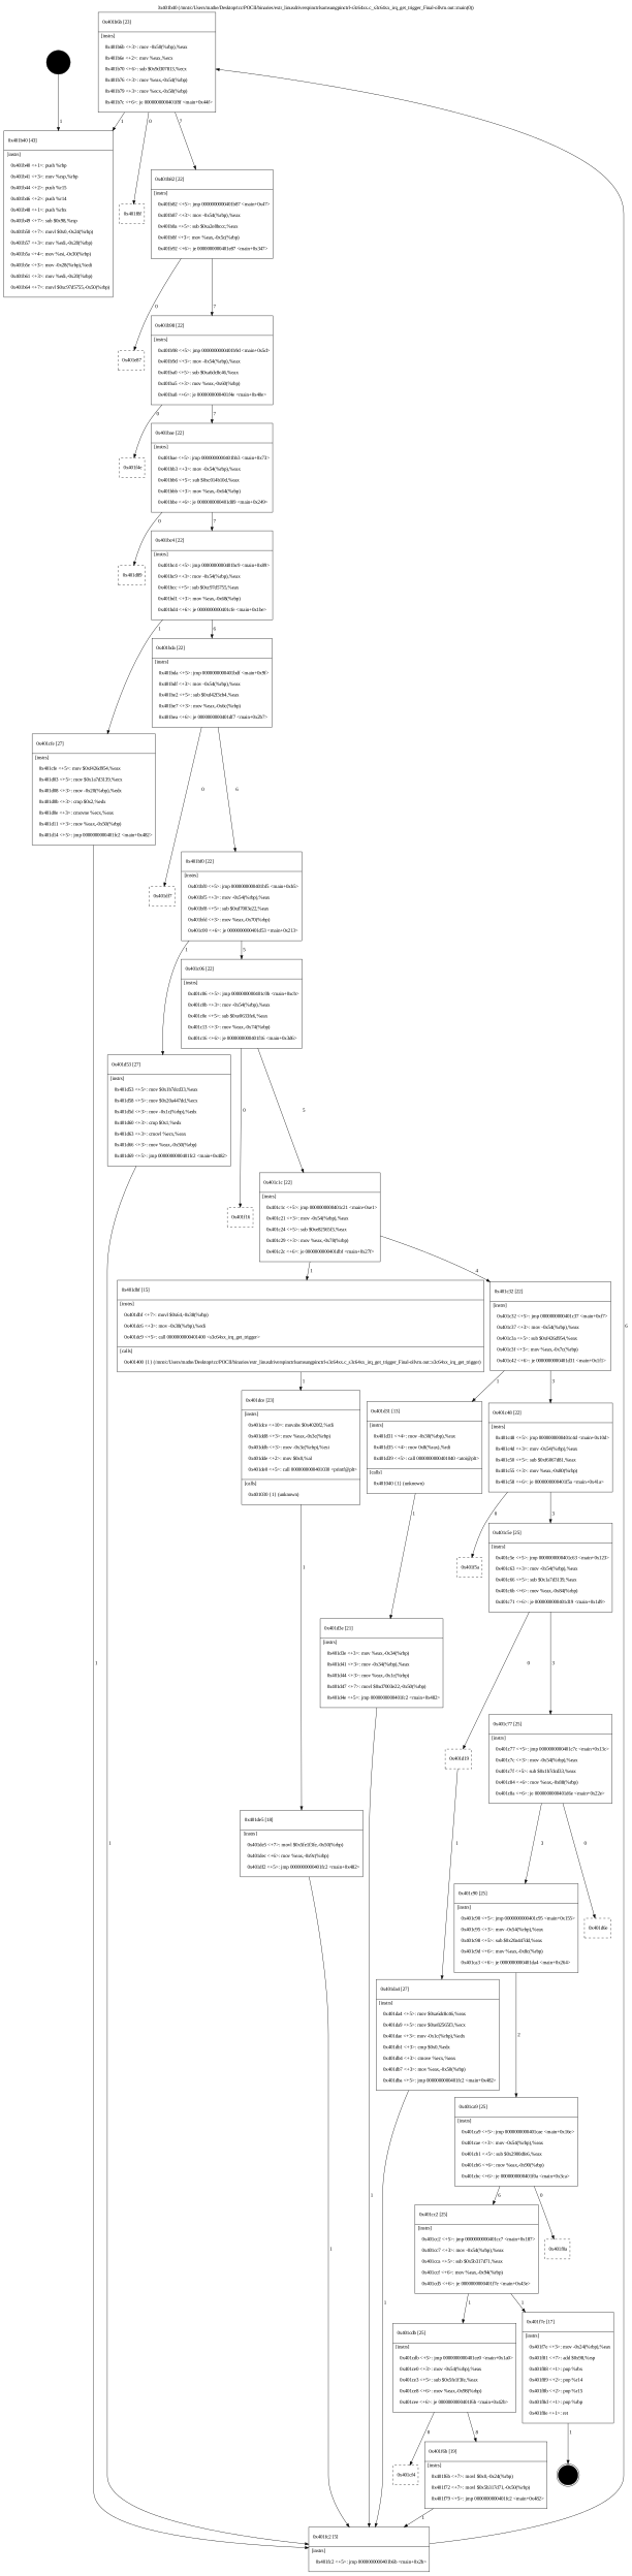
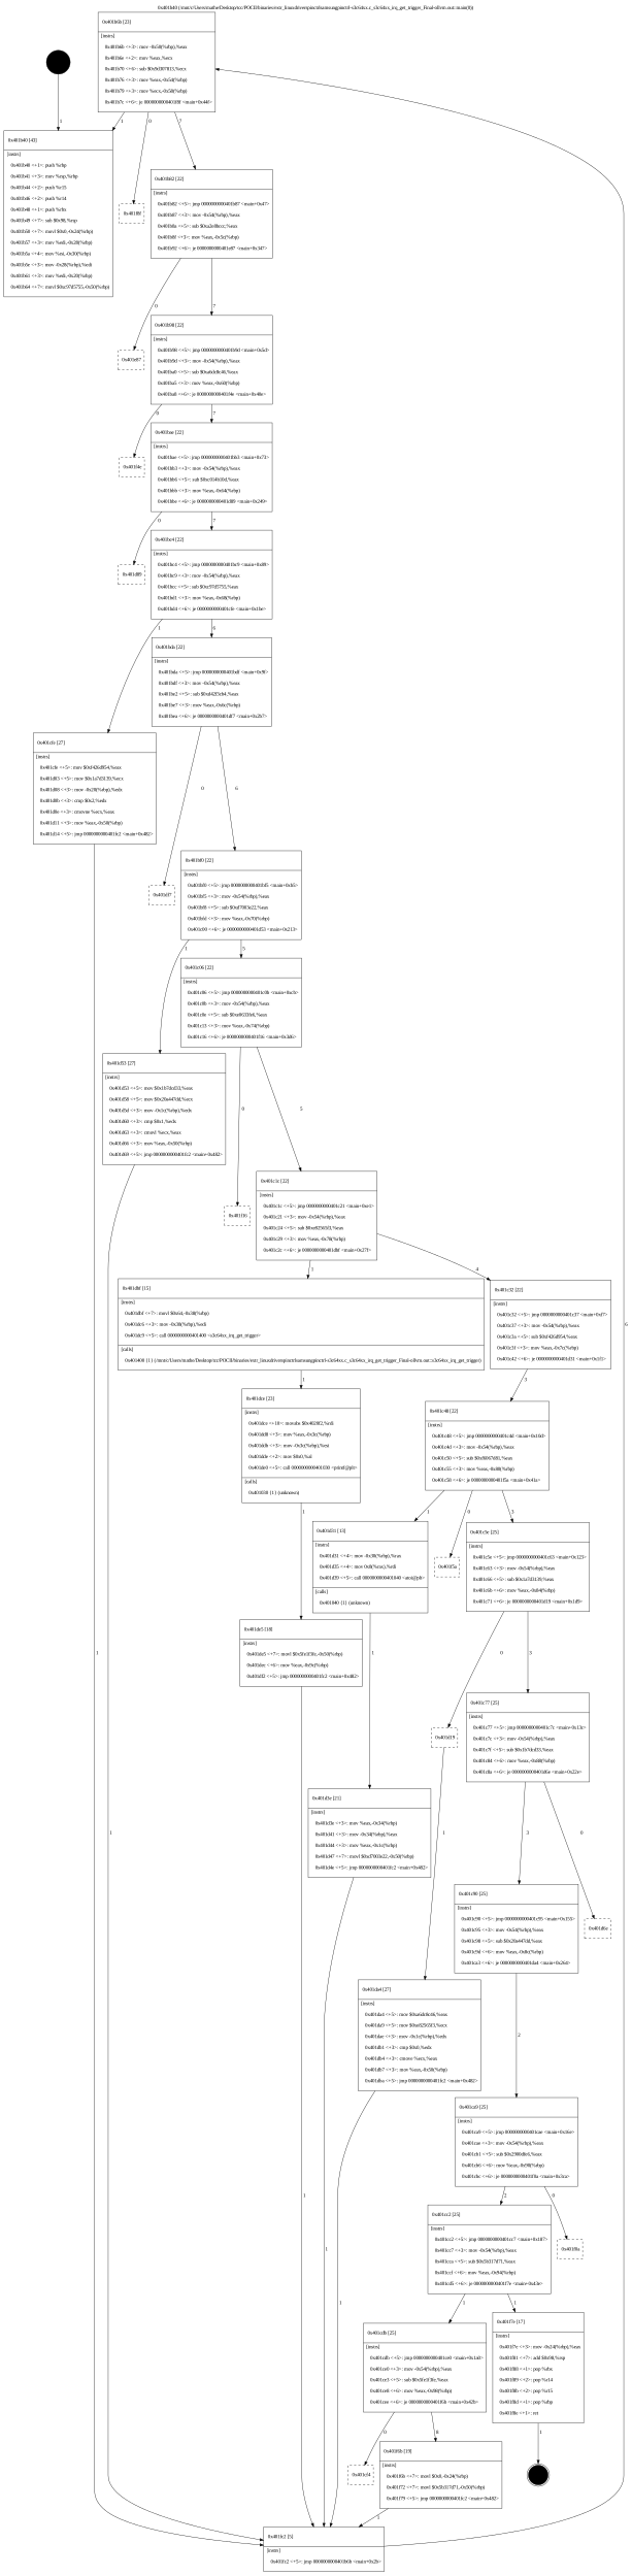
  digraph {
    fontname="Liberation Serif"
    label="0x401b40 (/mnt/c/Users/mathe/Desktop/tcc/POCII/binaries/extr_linuxdriverspinctrlsamsungpinctrl-s3c64xx.c_s3c64xx_irq_get_trigger_Final-ollvm.out::main(0))"
    labelloc=t
    node [fontname="Liberation Serif" shape=record]
    edge [fontname="Liberation Serif"]
    Entry [fillcolor=black height=0.3 shape=circle style=filled width=0.3]
    n2 [label="{\n     0x401b40 [43]\l\n     | [instrs]\l\n     &nbsp;&nbsp;0x401b40 \<+1\>: push %rbp\l\n     &nbsp;&nbsp;0x401b41 \<+3\>: mov %rsp,%rbp\l\n     &nbsp;&nbsp;0x401b44 \<+2\>: push %r15\l\n     &nbsp;&nbsp;0x401b46 \<+2\>: push %r14\l\n     &nbsp;&nbsp;0x401b48 \<+1\>: push %rbx\l\n     &nbsp;&nbsp;0x401b49 \<+7\>: sub $0x98,%rsp\l\n     &nbsp;&nbsp;0x401b50 \<+7\>: movl $0x0,-0x24(%rbp)\l\n     &nbsp;&nbsp;0x401b57 \<+3\>: mov %edi,-0x28(%rbp)\l\n     &nbsp;&nbsp;0x401b5a \<+4\>: mov %rsi,-0x30(%rbp)\l\n     &nbsp;&nbsp;0x401b5e \<+3\>: mov -0x28(%rbp),%edi\l\n     &nbsp;&nbsp;0x401b61 \<+3\>: mov %edi,-0x20(%rbp)\l\n     &nbsp;&nbsp;0x401b64 \<+7\>: movl $0xc97d5755,-0x50(%rbp)\l\n  }"]
    n3 [label="{\n     0x401b6b [23]\l\n     | [instrs]\l\n     &nbsp;&nbsp;0x401b6b \<+3\>: mov -0x50(%rbp),%eax\l\n     &nbsp;&nbsp;0x401b6e \<+2\>: mov %eax,%ecx\l\n     &nbsp;&nbsp;0x401b70 \<+6\>: sub $0x9d307813,%ecx\l\n     &nbsp;&nbsp;0x401b76 \<+3\>: mov %eax,-0x54(%rbp)\l\n     &nbsp;&nbsp;0x401b79 \<+3\>: mov %ecx,-0x58(%rbp)\l\n     &nbsp;&nbsp;0x401b7c \<+6\>: je 0000000000401f8f \<main+0x44f\>\l\n  }"]
    n4 [label="{\n     0x401f8f\l\n  }" style=dashed]
    n5 [label="{\n     0x401b82 [22]\l\n     | [instrs]\l\n     &nbsp;&nbsp;0x401b82 \<+5\>: jmp 0000000000401b87 \<main+0x47\>\l\n     &nbsp;&nbsp;0x401b87 \<+3\>: mov -0x54(%rbp),%eax\l\n     &nbsp;&nbsp;0x401b8a \<+5\>: sub $0xa2e8bccc,%eax\l\n     &nbsp;&nbsp;0x401b8f \<+3\>: mov %eax,-0x5c(%rbp)\l\n     &nbsp;&nbsp;0x401b92 \<+6\>: je 0000000000401e87 \<main+0x347\>\l\n  }"]
    n6 [label="{\n     0x401e87\l\n  }" style=dashed]
    n7 [label="{\n     0x401b98 [22]\l\n     | [instrs]\l\n     &nbsp;&nbsp;0x401b98 \<+5\>: jmp 0000000000401b9d \<main+0x5d\>\l\n     &nbsp;&nbsp;0x401b9d \<+3\>: mov -0x54(%rbp),%eax\l\n     &nbsp;&nbsp;0x401ba0 \<+5\>: sub $0xa6dc8c46,%eax\l\n     &nbsp;&nbsp;0x401ba5 \<+3\>: mov %eax,-0x60(%rbp)\l\n     &nbsp;&nbsp;0x401ba8 \<+6\>: je 0000000000401f4e \<main+0x40e\>\l\n  }"]
    n8 [label="{\n     0x401f4e\l\n  }" style=dashed]
    n9 [label="{\n     0x401bae [22]\l\n     | [instrs]\l\n     &nbsp;&nbsp;0x401bae \<+5\>: jmp 0000000000401bb3 \<main+0x73\>\l\n     &nbsp;&nbsp;0x401bb3 \<+3\>: mov -0x54(%rbp),%eax\l\n     &nbsp;&nbsp;0x401bb6 \<+5\>: sub $0xc014b10d,%eax\l\n     &nbsp;&nbsp;0x401bbb \<+3\>: mov %eax,-0x64(%rbp)\l\n     &nbsp;&nbsp;0x401bbe \<+6\>: je 0000000000401d89 \<main+0x249\>\l\n  }"]
    Exit [fillcolor=black height=0.3 peripheries=2 shape=circle style=filled width=0.3]
    n11 [label="{\n     0x401d89\l\n  }" style=dashed]
    n12 [label="{\n     0x401bc4 [22]\l\n     | [instrs]\l\n     &nbsp;&nbsp;0x401bc4 \<+5\>: jmp 0000000000401bc9 \<main+0x89\>\l\n     &nbsp;&nbsp;0x401bc9 \<+3\>: mov -0x54(%rbp),%eax\l\n     &nbsp;&nbsp;0x401bcc \<+5\>: sub $0xc97d5755,%eax\l\n     &nbsp;&nbsp;0x401bd1 \<+3\>: mov %eax,-0x68(%rbp)\l\n     &nbsp;&nbsp;0x401bd4 \<+6\>: je 0000000000401cfe \<main+0x1be\>\l\n  }"]
    n13 [label="{\n     0x401cf4\l\n  }" style=dashed]
    n14 [label="{\n     0x401cfe [27]\l\n     | [instrs]\l\n     &nbsp;&nbsp;0x401cfe \<+5\>: mov $0xf426d954,%eax\l\n     &nbsp;&nbsp;0x401d03 \<+5\>: mov $0x1a7d3139,%ecx\l\n     &nbsp;&nbsp;0x401d08 \<+3\>: mov -0x20(%rbp),%edx\l\n     &nbsp;&nbsp;0x401d0b \<+3\>: cmp $0x2,%edx\l\n     &nbsp;&nbsp;0x401d0e \<+3\>: cmovne %ecx,%eax\l\n     &nbsp;&nbsp;0x401d11 \<+3\>: mov %eax,-0x50(%rbp)\l\n     &nbsp;&nbsp;0x401d14 \<+5\>: jmp 0000000000401fc2 \<main+0x482\>\l\n  }"]
    n15 [label="{\n     0x401bda [22]\l\n     | [instrs]\l\n     &nbsp;&nbsp;0x401bda \<+5\>: jmp 0000000000401bdf \<main+0x9f\>\l\n     &nbsp;&nbsp;0x401bdf \<+3\>: mov -0x54(%rbp),%eax\l\n     &nbsp;&nbsp;0x401be2 \<+5\>: sub $0xd42f3cb4,%eax\l\n     &nbsp;&nbsp;0x401be7 \<+3\>: mov %eax,-0x6c(%rbp)\l\n     &nbsp;&nbsp;0x401bea \<+6\>: je 0000000000401df7 \<main+0x2b7\>\l\n  }"]
    n16 [label="{\n     0x401f6b [19]\l\n     | [instrs]\l\n     &nbsp;&nbsp;0x401f6b \<+7\>: movl $0x0,-0x24(%rbp)\l\n     &nbsp;&nbsp;0x401f72 \<+7\>: movl $0x5b317d71,-0x50(%rbp)\l\n     &nbsp;&nbsp;0x401f79 \<+5\>: jmp 0000000000401fc2 \<main+0x482\>\l\n  }"]
    n17 [label="{\n     0x401fc2 [5]\l\n     | [instrs]\l\n     &nbsp;&nbsp;0x401fc2 \<+5\>: jmp 0000000000401b6b \<main+0x2b\>\l\n  }"]
    n18 [label="{\n     0x401df7\l\n  }" style=dashed]
    n19 [label="{\n     0x401bf0 [22]\l\n     | [instrs]\l\n     &nbsp;&nbsp;0x401bf0 \<+5\>: jmp 0000000000401bf5 \<main+0xb5\>\l\n     &nbsp;&nbsp;0x401bf5 \<+3\>: mov -0x54(%rbp),%eax\l\n     &nbsp;&nbsp;0x401bf8 \<+5\>: sub $0xd7003e22,%eax\l\n     &nbsp;&nbsp;0x401bfd \<+3\>: mov %eax,-0x70(%rbp)\l\n     &nbsp;&nbsp;0x401c00 \<+6\>: je 0000000000401d53 \<main+0x213\>\l\n  }"]
    n20 [label="{\n     0x401cdb [25]\l\n     | [instrs]\l\n     &nbsp;&nbsp;0x401cdb \<+5\>: jmp 0000000000401ce0 \<main+0x1a0\>\l\n     &nbsp;&nbsp;0x401ce0 \<+3\>: mov -0x54(%rbp),%eax\l\n     &nbsp;&nbsp;0x401ce3 \<+5\>: sub $0x5fe1f3fe,%eax\l\n     &nbsp;&nbsp;0x401ce8 \<+6\>: mov %eax,-0x98(%rbp)\l\n     &nbsp;&nbsp;0x401cee \<+6\>: je 0000000000401f6b \<main+0x42b\>\l\n  }"]
    n21 [label="{\n     0x401d53 [27]\l\n     | [instrs]\l\n     &nbsp;&nbsp;0x401d53 \<+5\>: mov $0x1b7dcd33,%eax\l\n     &nbsp;&nbsp;0x401d58 \<+5\>: mov $0x20a447dd,%ecx\l\n     &nbsp;&nbsp;0x401d5d \<+3\>: mov -0x1c(%rbp),%edx\l\n     &nbsp;&nbsp;0x401d60 \<+3\>: cmp $0x1,%edx\l\n     &nbsp;&nbsp;0x401d63 \<+3\>: cmovl %ecx,%eax\l\n     &nbsp;&nbsp;0x401d66 \<+3\>: mov %eax,-0x50(%rbp)\l\n     &nbsp;&nbsp;0x401d69 \<+5\>: jmp 0000000000401fc2 \<main+0x482\>\l\n  }"]
    n22 [label="{\n     0x401c06 [22]\l\n     | [instrs]\l\n     &nbsp;&nbsp;0x401c06 \<+5\>: jmp 0000000000401c0b \<main+0xcb\>\l\n     &nbsp;&nbsp;0x401c0b \<+3\>: mov -0x54(%rbp),%eax\l\n     &nbsp;&nbsp;0x401c0e \<+5\>: sub $0xe0633fe6,%eax\l\n     &nbsp;&nbsp;0x401c13 \<+3\>: mov %eax,-0x74(%rbp)\l\n     &nbsp;&nbsp;0x401c16 \<+6\>: je 0000000000401f16 \<main+0x3d6\>\l\n  }"]
    n23 [label="{\n     0x401f7e [17]\l\n     | [instrs]\l\n     &nbsp;&nbsp;0x401f7e \<+3\>: mov -0x24(%rbp),%eax\l\n     &nbsp;&nbsp;0x401f81 \<+7\>: add $0x98,%rsp\l\n     &nbsp;&nbsp;0x401f88 \<+1\>: pop %rbx\l\n     &nbsp;&nbsp;0x401f89 \<+2\>: pop %r14\l\n     &nbsp;&nbsp;0x401f8b \<+2\>: pop %r15\l\n     &nbsp;&nbsp;0x401f8d \<+1\>: pop %rbp\l\n     &nbsp;&nbsp;0x401f8e \<+1\>: ret\l\n  }"]
    n24 [label="{\n     0x401f16\l\n  }" style=dashed]
    n25 [label="{\n     0x401c1c [22]\l\n     | [instrs]\l\n     &nbsp;&nbsp;0x401c1c \<+5\>: jmp 0000000000401c21 \<main+0xe1\>\l\n     &nbsp;&nbsp;0x401c21 \<+3\>: mov -0x54(%rbp),%eax\l\n     &nbsp;&nbsp;0x401c24 \<+5\>: sub $0xe82565f3,%eax\l\n     &nbsp;&nbsp;0x401c29 \<+3\>: mov %eax,-0x78(%rbp)\l\n     &nbsp;&nbsp;0x401c2c \<+6\>: je 0000000000401dbf \<main+0x27f\>\l\n  }"]
    n26 [label="{\n     0x401cc2 [25]\l\n     | [instrs]\l\n     &nbsp;&nbsp;0x401cc2 \<+5\>: jmp 0000000000401cc7 \<main+0x187\>\l\n     &nbsp;&nbsp;0x401cc7 \<+3\>: mov -0x54(%rbp),%eax\l\n     &nbsp;&nbsp;0x401cca \<+5\>: sub $0x5b317d71,%eax\l\n     &nbsp;&nbsp;0x401ccf \<+6\>: mov %eax,-0x94(%rbp)\l\n     &nbsp;&nbsp;0x401cd5 \<+6\>: je 0000000000401f7e \<main+0x43e\>\l\n  }"]
    n27 [label="{\n     0x401dbf [15]\l\n     | [instrs]\l\n     &nbsp;&nbsp;0x401dbf \<+7\>: movl $0x64,-0x38(%rbp)\l\n     &nbsp;&nbsp;0x401dc6 \<+3\>: mov -0x38(%rbp),%edi\l\n     &nbsp;&nbsp;0x401dc9 \<+5\>: call 0000000000401400 \<s3c64xx_irq_get_trigger\>\l\n     | [calls]\l\n     &nbsp;&nbsp;0x401400 \{1\} (/mnt/c/Users/mathe/Desktop/tcc/POCII/binaries/extr_linuxdriverspinctrlsamsungpinctrl-s3c64xx.c_s3c64xx_irq_get_trigger_Final-ollvm.out::s3c64xx_irq_get_trigger)\l\n  }"]
    n28 [label="{\n     0x401c32 [22]\l\n     | [instrs]\l\n     &nbsp;&nbsp;0x401c32 \<+5\>: jmp 0000000000401c37 \<main+0xf7\>\l\n     &nbsp;&nbsp;0x401c37 \<+3\>: mov -0x54(%rbp),%eax\l\n     &nbsp;&nbsp;0x401c3a \<+5\>: sub $0xf426d954,%eax\l\n     &nbsp;&nbsp;0x401c3f \<+3\>: mov %eax,-0x7c(%rbp)\l\n     &nbsp;&nbsp;0x401c42 \<+6\>: je 0000000000401d31 \<main+0x1f1\>\l\n  }"]
    n29 [label="{\n     0x401f0a\l\n  }" style=dashed]
    n30 [label="{\n     0x401dce [23]\l\n     | [instrs]\l\n     &nbsp;&nbsp;0x401dce \<+10\>: movabs $0x4020f2,%rdi\l\n     &nbsp;&nbsp;0x401dd8 \<+3\>: mov %eax,-0x3c(%rbp)\l\n     &nbsp;&nbsp;0x401ddb \<+3\>: mov -0x3c(%rbp),%esi\l\n     &nbsp;&nbsp;0x401dde \<+2\>: mov $0x0,%al\l\n     &nbsp;&nbsp;0x401de0 \<+5\>: call 0000000000401030 \<printf@plt\>\l\n     | [calls]\l\n     &nbsp;&nbsp;0x401030 \{1\} (unknown)\l\n  }"]
    n31 [label="{\n     0x401d31 [13]\l\n     | [instrs]\l\n     &nbsp;&nbsp;0x401d31 \<+4\>: mov -0x30(%rbp),%rax\l\n     &nbsp;&nbsp;0x401d35 \<+4\>: mov 0x8(%rax),%rdi\l\n     &nbsp;&nbsp;0x401d39 \<+5\>: call 0000000000401040 \<atoi@plt\>\l\n     | [calls]\l\n     &nbsp;&nbsp;0x401040 \{1\} (unknown)\l\n  }"]
    n32 [label="{\n     0x401c48 [22]\l\n     | [instrs]\l\n     &nbsp;&nbsp;0x401c48 \<+5\>: jmp 0000000000401c4d \<main+0x10d\>\l\n     &nbsp;&nbsp;0x401c4d \<+3\>: mov -0x54(%rbp),%eax\l\n     &nbsp;&nbsp;0x401c50 \<+5\>: sub $0xf6067d81,%eax\l\n     &nbsp;&nbsp;0x401c55 \<+3\>: mov %eax,-0x80(%rbp)\l\n     &nbsp;&nbsp;0x401c58 \<+6\>: je 0000000000401f5a \<main+0x41a\>\l\n  }"]
    n33 [label="{\n     0x401de5 [18]\l\n     | [instrs]\l\n     &nbsp;&nbsp;0x401de5 \<+7\>: movl $0x5fe1f3fe,-0x50(%rbp)\l\n     &nbsp;&nbsp;0x401dec \<+6\>: mov %eax,-0x9c(%rbp)\l\n     &nbsp;&nbsp;0x401df2 \<+5\>: jmp 0000000000401fc2 \<main+0x482\>\l\n  }"]
    n34 [label="{\n     0x401d3e [21]\l\n     | [instrs]\l\n     &nbsp;&nbsp;0x401d3e \<+3\>: mov %eax,-0x34(%rbp)\l\n     &nbsp;&nbsp;0x401d41 \<+3\>: mov -0x34(%rbp),%eax\l\n     &nbsp;&nbsp;0x401d44 \<+3\>: mov %eax,-0x1c(%rbp)\l\n     &nbsp;&nbsp;0x401d47 \<+7\>: movl $0xd7003e22,-0x50(%rbp)\l\n     &nbsp;&nbsp;0x401d4e \<+5\>: jmp 0000000000401fc2 \<main+0x482\>\l\n  }"]
    n35 [label="{\n     0x401f5a\l\n  }" style=dashed]
    n36 [label="{\n     0x401c5e [25]\l\n     | [instrs]\l\n     &nbsp;&nbsp;0x401c5e \<+5\>: jmp 0000000000401c63 \<main+0x123\>\l\n     &nbsp;&nbsp;0x401c63 \<+3\>: mov -0x54(%rbp),%eax\l\n     &nbsp;&nbsp;0x401c66 \<+5\>: sub $0x1a7d3139,%eax\l\n     &nbsp;&nbsp;0x401c6b \<+6\>: mov %eax,-0x84(%rbp)\l\n     &nbsp;&nbsp;0x401c71 \<+6\>: je 0000000000401d19 \<main+0x1d9\>\l\n  }"]
    n37 [label="{\n     0x401d19\l\n  }" style=dashed]
    n38 [label="{\n     0x401c77 [25]\l\n     | [instrs]\l\n     &nbsp;&nbsp;0x401c77 \<+5\>: jmp 0000000000401c7c \<main+0x13c\>\l\n     &nbsp;&nbsp;0x401c7c \<+3\>: mov -0x54(%rbp),%eax\l\n     &nbsp;&nbsp;0x401c7f \<+5\>: sub $0x1b7dcd33,%eax\l\n     &nbsp;&nbsp;0x401c84 \<+6\>: mov %eax,-0x88(%rbp)\l\n     &nbsp;&nbsp;0x401c8a \<+6\>: je 0000000000401d6e \<main+0x22e\>\l\n  }"]
    n39 [label="{\n     0x401ca9 [25]\l\n     | [instrs]\l\n     &nbsp;&nbsp;0x401ca9 \<+5\>: jmp 0000000000401cae \<main+0x16e\>\l\n     &nbsp;&nbsp;0x401cae \<+3\>: mov -0x54(%rbp),%eax\l\n     &nbsp;&nbsp;0x401cb1 \<+5\>: sub $0x2900dfe6,%eax\l\n     &nbsp;&nbsp;0x401cb6 \<+6\>: mov %eax,-0x90(%rbp)\l\n     &nbsp;&nbsp;0x401cbc \<+6\>: je 0000000000401f0a \<main+0x3ca\>\l\n  }"]
    n40 [label="{\n     0x401da4 [27]\l\n     | [instrs]\l\n     &nbsp;&nbsp;0x401da4 \<+5\>: mov $0xa6dc8c46,%eax\l\n     &nbsp;&nbsp;0x401da9 \<+5\>: mov $0xe82565f3,%ecx\l\n     &nbsp;&nbsp;0x401dae \<+3\>: mov -0x1c(%rbp),%edx\l\n     &nbsp;&nbsp;0x401db1 \<+3\>: cmp $0x0,%edx\l\n     &nbsp;&nbsp;0x401db4 \<+3\>: cmove %ecx,%eax\l\n     &nbsp;&nbsp;0x401db7 \<+3\>: mov %eax,-0x50(%rbp)\l\n     &nbsp;&nbsp;0x401dba \<+5\>: jmp 0000000000401fc2 \<main+0x482\>\l\n  }"]
    n41 [label="{\n     0x401c90 [25]\l\n     | [instrs]\l\n     &nbsp;&nbsp;0x401c90 \<+5\>: jmp 0000000000401c95 \<main+0x155\>\l\n     &nbsp;&nbsp;0x401c95 \<+3\>: mov -0x54(%rbp),%eax\l\n     &nbsp;&nbsp;0x401c98 \<+5\>: sub $0x20a447dd,%eax\l\n     &nbsp;&nbsp;0x401c9d \<+6\>: mov %eax,-0x8c(%rbp)\l\n     &nbsp;&nbsp;0x401ca3 \<+6\>: je 0000000000401da4 \<main+0x264\>\l\n  }"]
    n42 [label="{\n     0x401d6e\l\n  }" style=dashed]
    Entry -> n2 [label=" 1"]
    n3 -> n2 [label=" 1"]
    n3 -> n4 [label=" 0"]
    n3 -> n5 [label=" 7"]
    n5 -> n6 [label=" 0"]
    n5 -> n7 [label=" 7"]
    n7 -> n8 [label=" 0"]
    n7 -> n9 [label=" 7"]
    n9 -> n11 [label=" 0"]
    n9 -> n12 [label=" 7"]
    n12 -> n14 [label=" 1"]
    n12 -> n15 [label=" 6"]
    n14 -> n17 [label=" 1"]
    n15 -> n18 [label=" 0"]
    n15 -> n19 [label=" 6"]
    n16 -> n17 [label=" 1"]
    n17 -> n3 [label=" 6"]
    n19 -> n21 [label=" 1"]
    n19 -> n22 [label=" 5"]
    n20 -> n13 [label=" 0"]
    n20 -> n16 [label=" 8"]
    n21 -> n17 [label=" 1"]
    n22 -> n24 [label=" 0"]
    n22 -> n25 [label=" 5"]
    n23 -> Exit [label=" 1"]
    n25 -> n27 [label=" 1"]
    n25 -> n28 [label=" 4"]
    n26 -> n20 [label=" 1"]
    n26 -> n23 [label=" 1"]
    n27 -> n30 [label=" 1"]
-   n28 -> n31 [label=" 1"]
+   n32 -> n31 [label=" 1"]
    n28 -> n32 [label=" 3"]
    n30 -> n33 [label=" 1"]
    n31 -> n34 [label=" 1"]
    n32 -> n35 [label=" 0"]
    n32 -> n36 [label=" 3"]
    n33 -> n17 [label=" 1"]
    n34 -> n17 [label=" 1"]
    n36 -> n37 [label=" 0"]
    n36 -> n38 [label=" 3"]
    n37 -> n40 [label=" 1"]
    n38 -> n41 [label=" 3"]
    n38 -> n42 [label=" 0"]
-   n39 -> n26 [label=" 6"]
+   n39 -> n26 [label=" 2"]
    n39 -> n29 [label=" 0"]
    n40 -> n17 [label=" 1"]
    n41 -> n39 [label=" 2"]
  }
